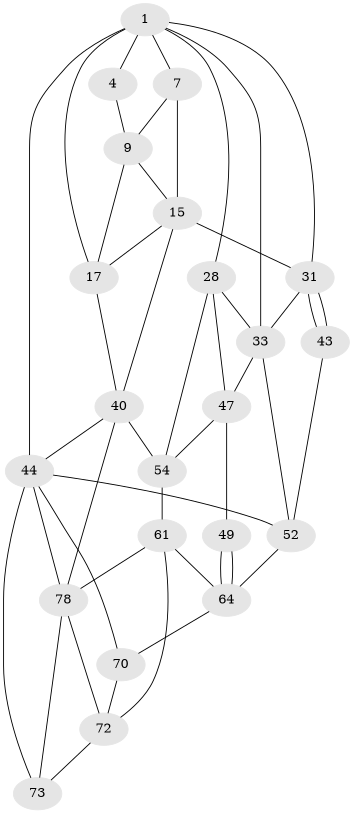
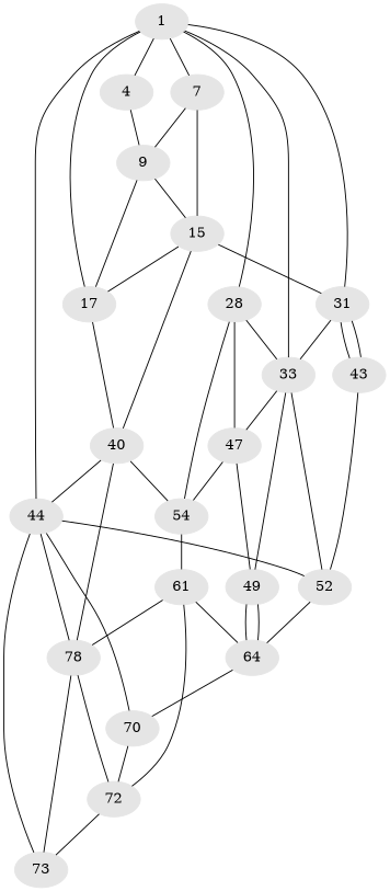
  graph {
    node [color=gray90 style=filled]
    1 [super="+2+6"]
    4 [super="+11+5"]
    7 [super="+8"]
    17 [super="+24"]
    28 [super="+29"]
    31 [super="+32"]
    33 [super="+34"]
    44 [super="+45"]
    9 [super="+12"]
    15 [super="+18+16"]
    40 [super="+41+56"]
    47 [super="+50"]
    54 [super="+57+55"]
    43
    49
    52 [super="+53"]
    n17 [label=78 super="+69+71"]
    70
    73
    61 [super="+66+62"]
    64 [super="+65"]
    72 [super="+74"]
    1 -- 4
    1 -- 7
    1 -- 17
    1 -- 28
    1 -- 31
    1 -- 33
    1 -- 44 [weight=2]
    4 -- 9 [weight=2]
    7 -- 9
    7 -- 15 [weight=2]
    17 -- 40
    28 -- 33
    28 -- 47
    28 -- 54
    31 -- 33 [weight=2]
    31 -- 43 [weight=2]
    31 -- 43
    33 -- 47
+   33 -- 49
    33 -- 52
    44 -- 52
    44 -- n17
    44 -- 70
    44 -- 73
    9 -- 17
    9 -- 15 [weight=2]
    15 -- 17
    15 -- 31 [weight=3]
    15 -- 40
    40 -- 44
    40 -- 54 [weight=2]
    40 -- n17
    47 -- 54
    47 -- 49
    54 -- 61 [weight=2]
    43 -- 52
    49 -- 64
    49 -- 64
    52 -- 64
    n17 -- 73
    n17 -- 72
    70 -- 72
    61 -- n17
    61 -- 64
    61 -- 72
    64 -- 70
    72 -- 73
  }
